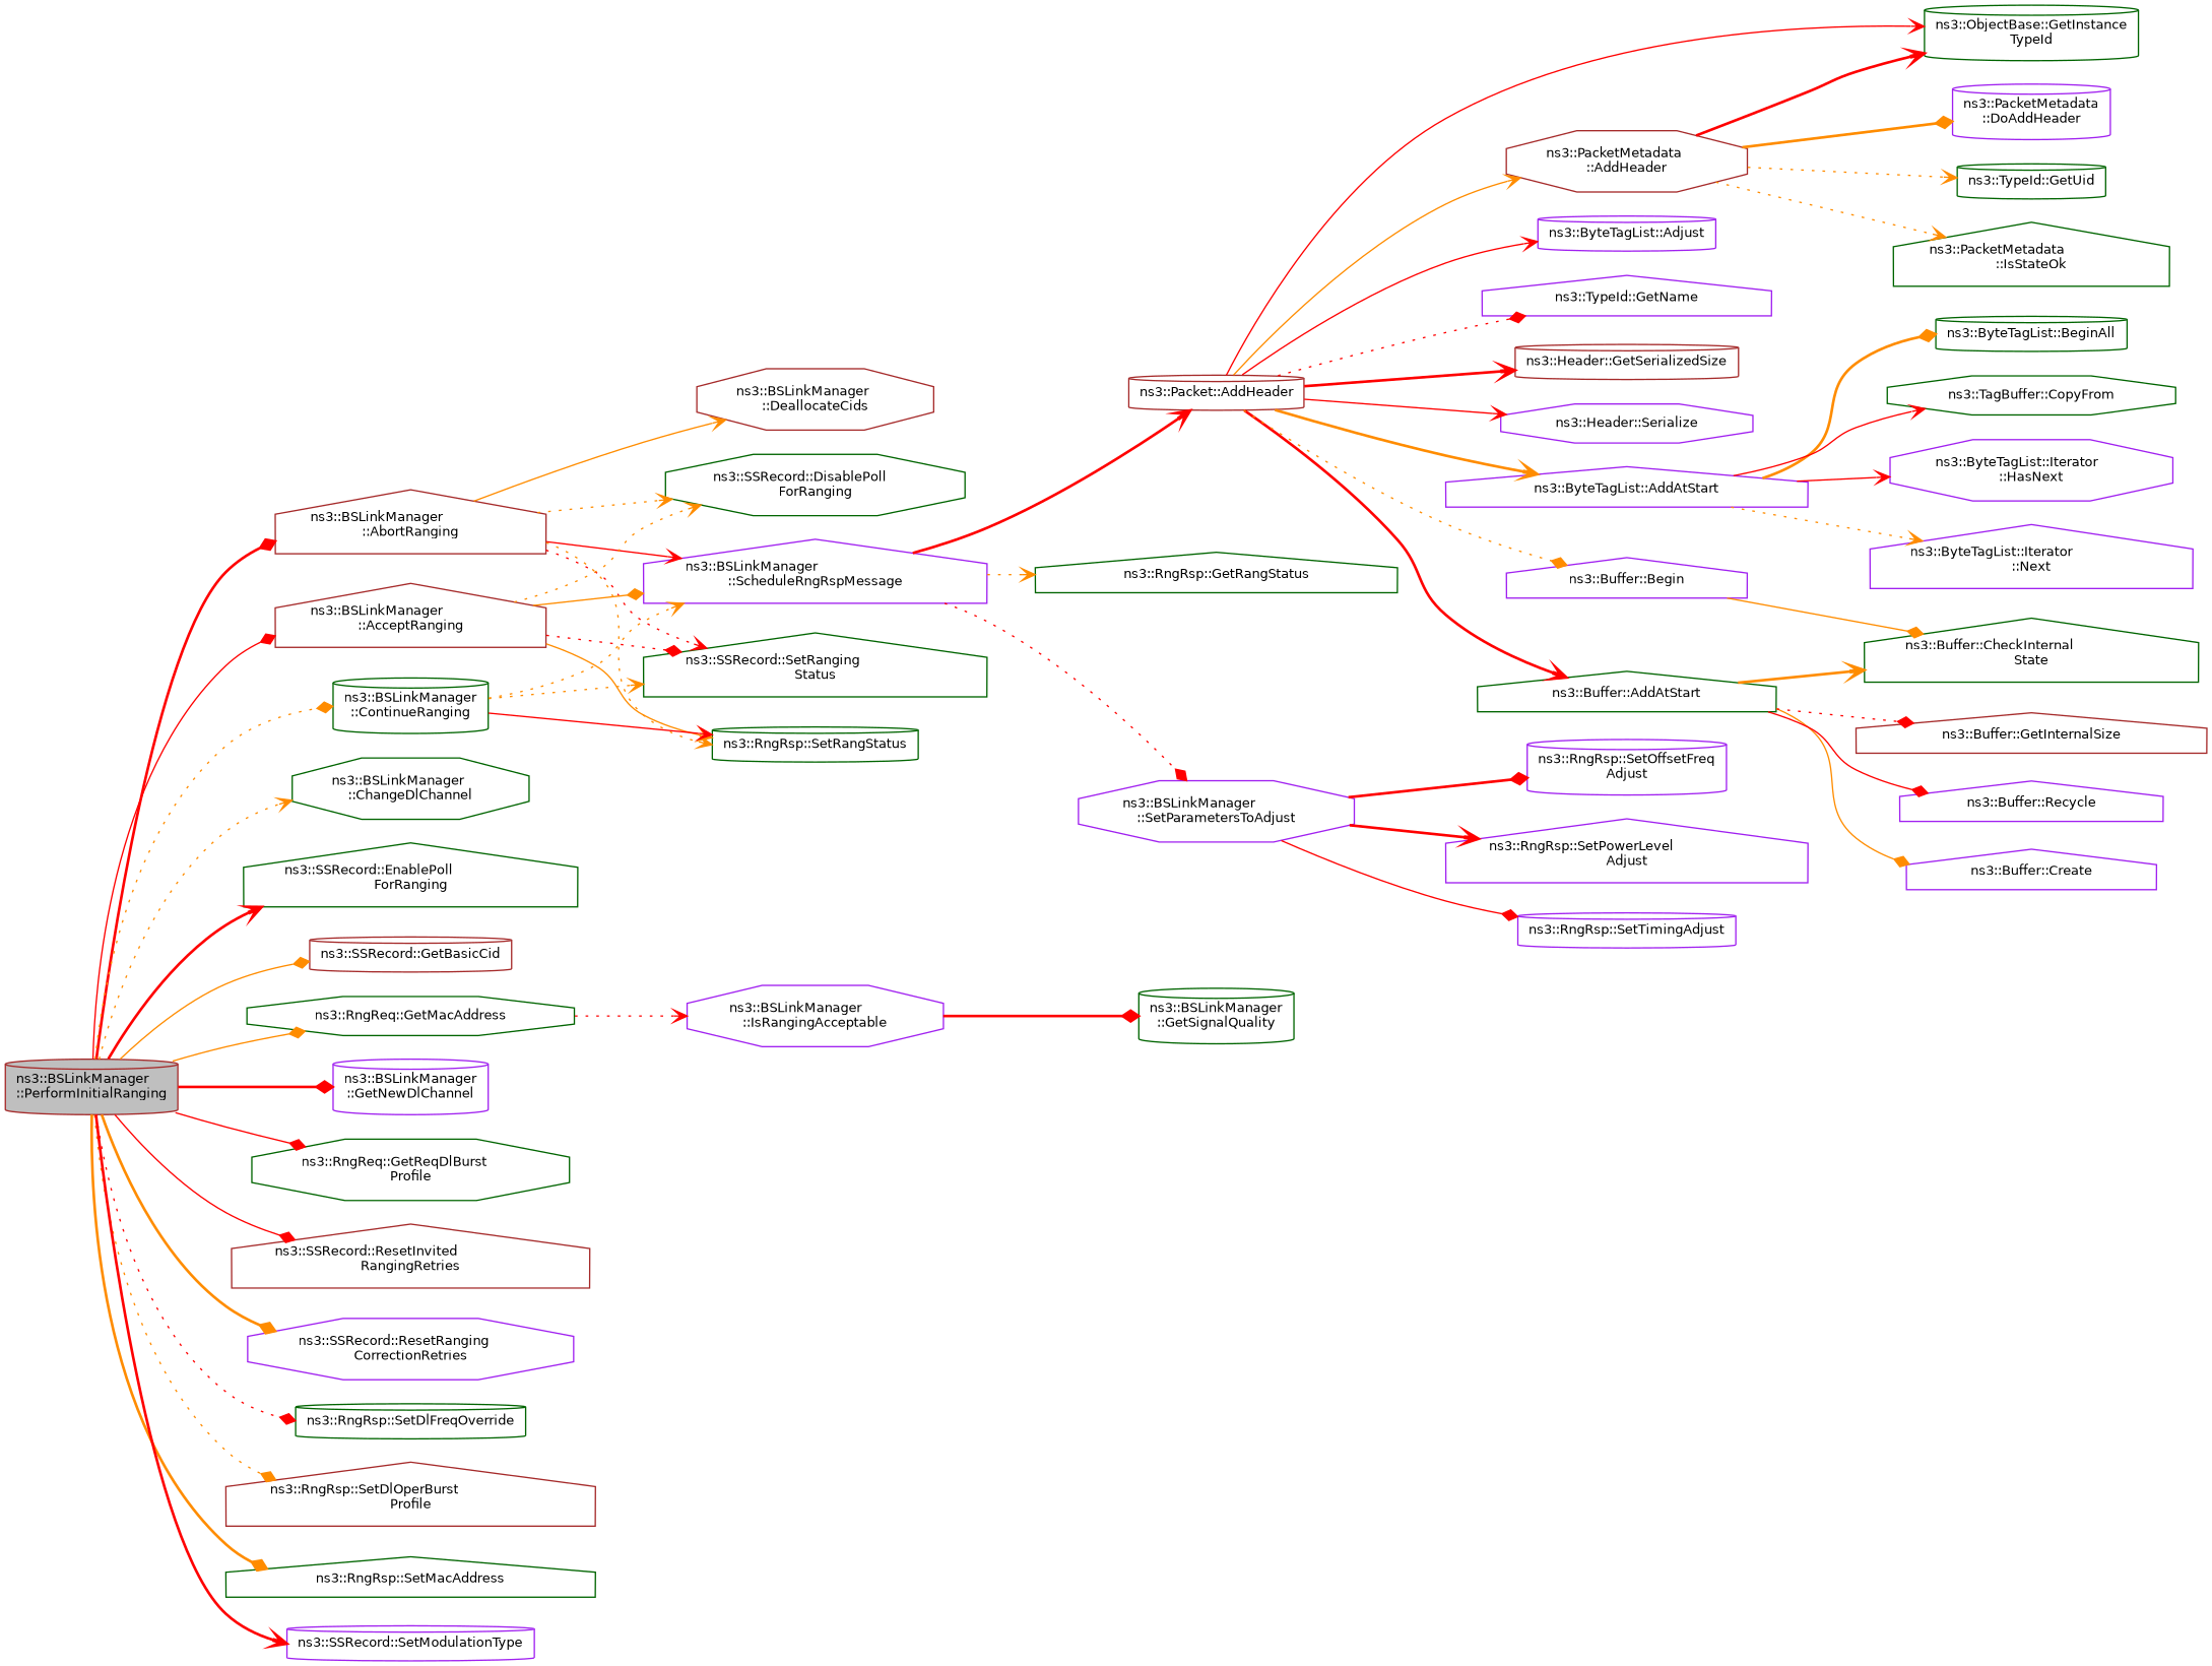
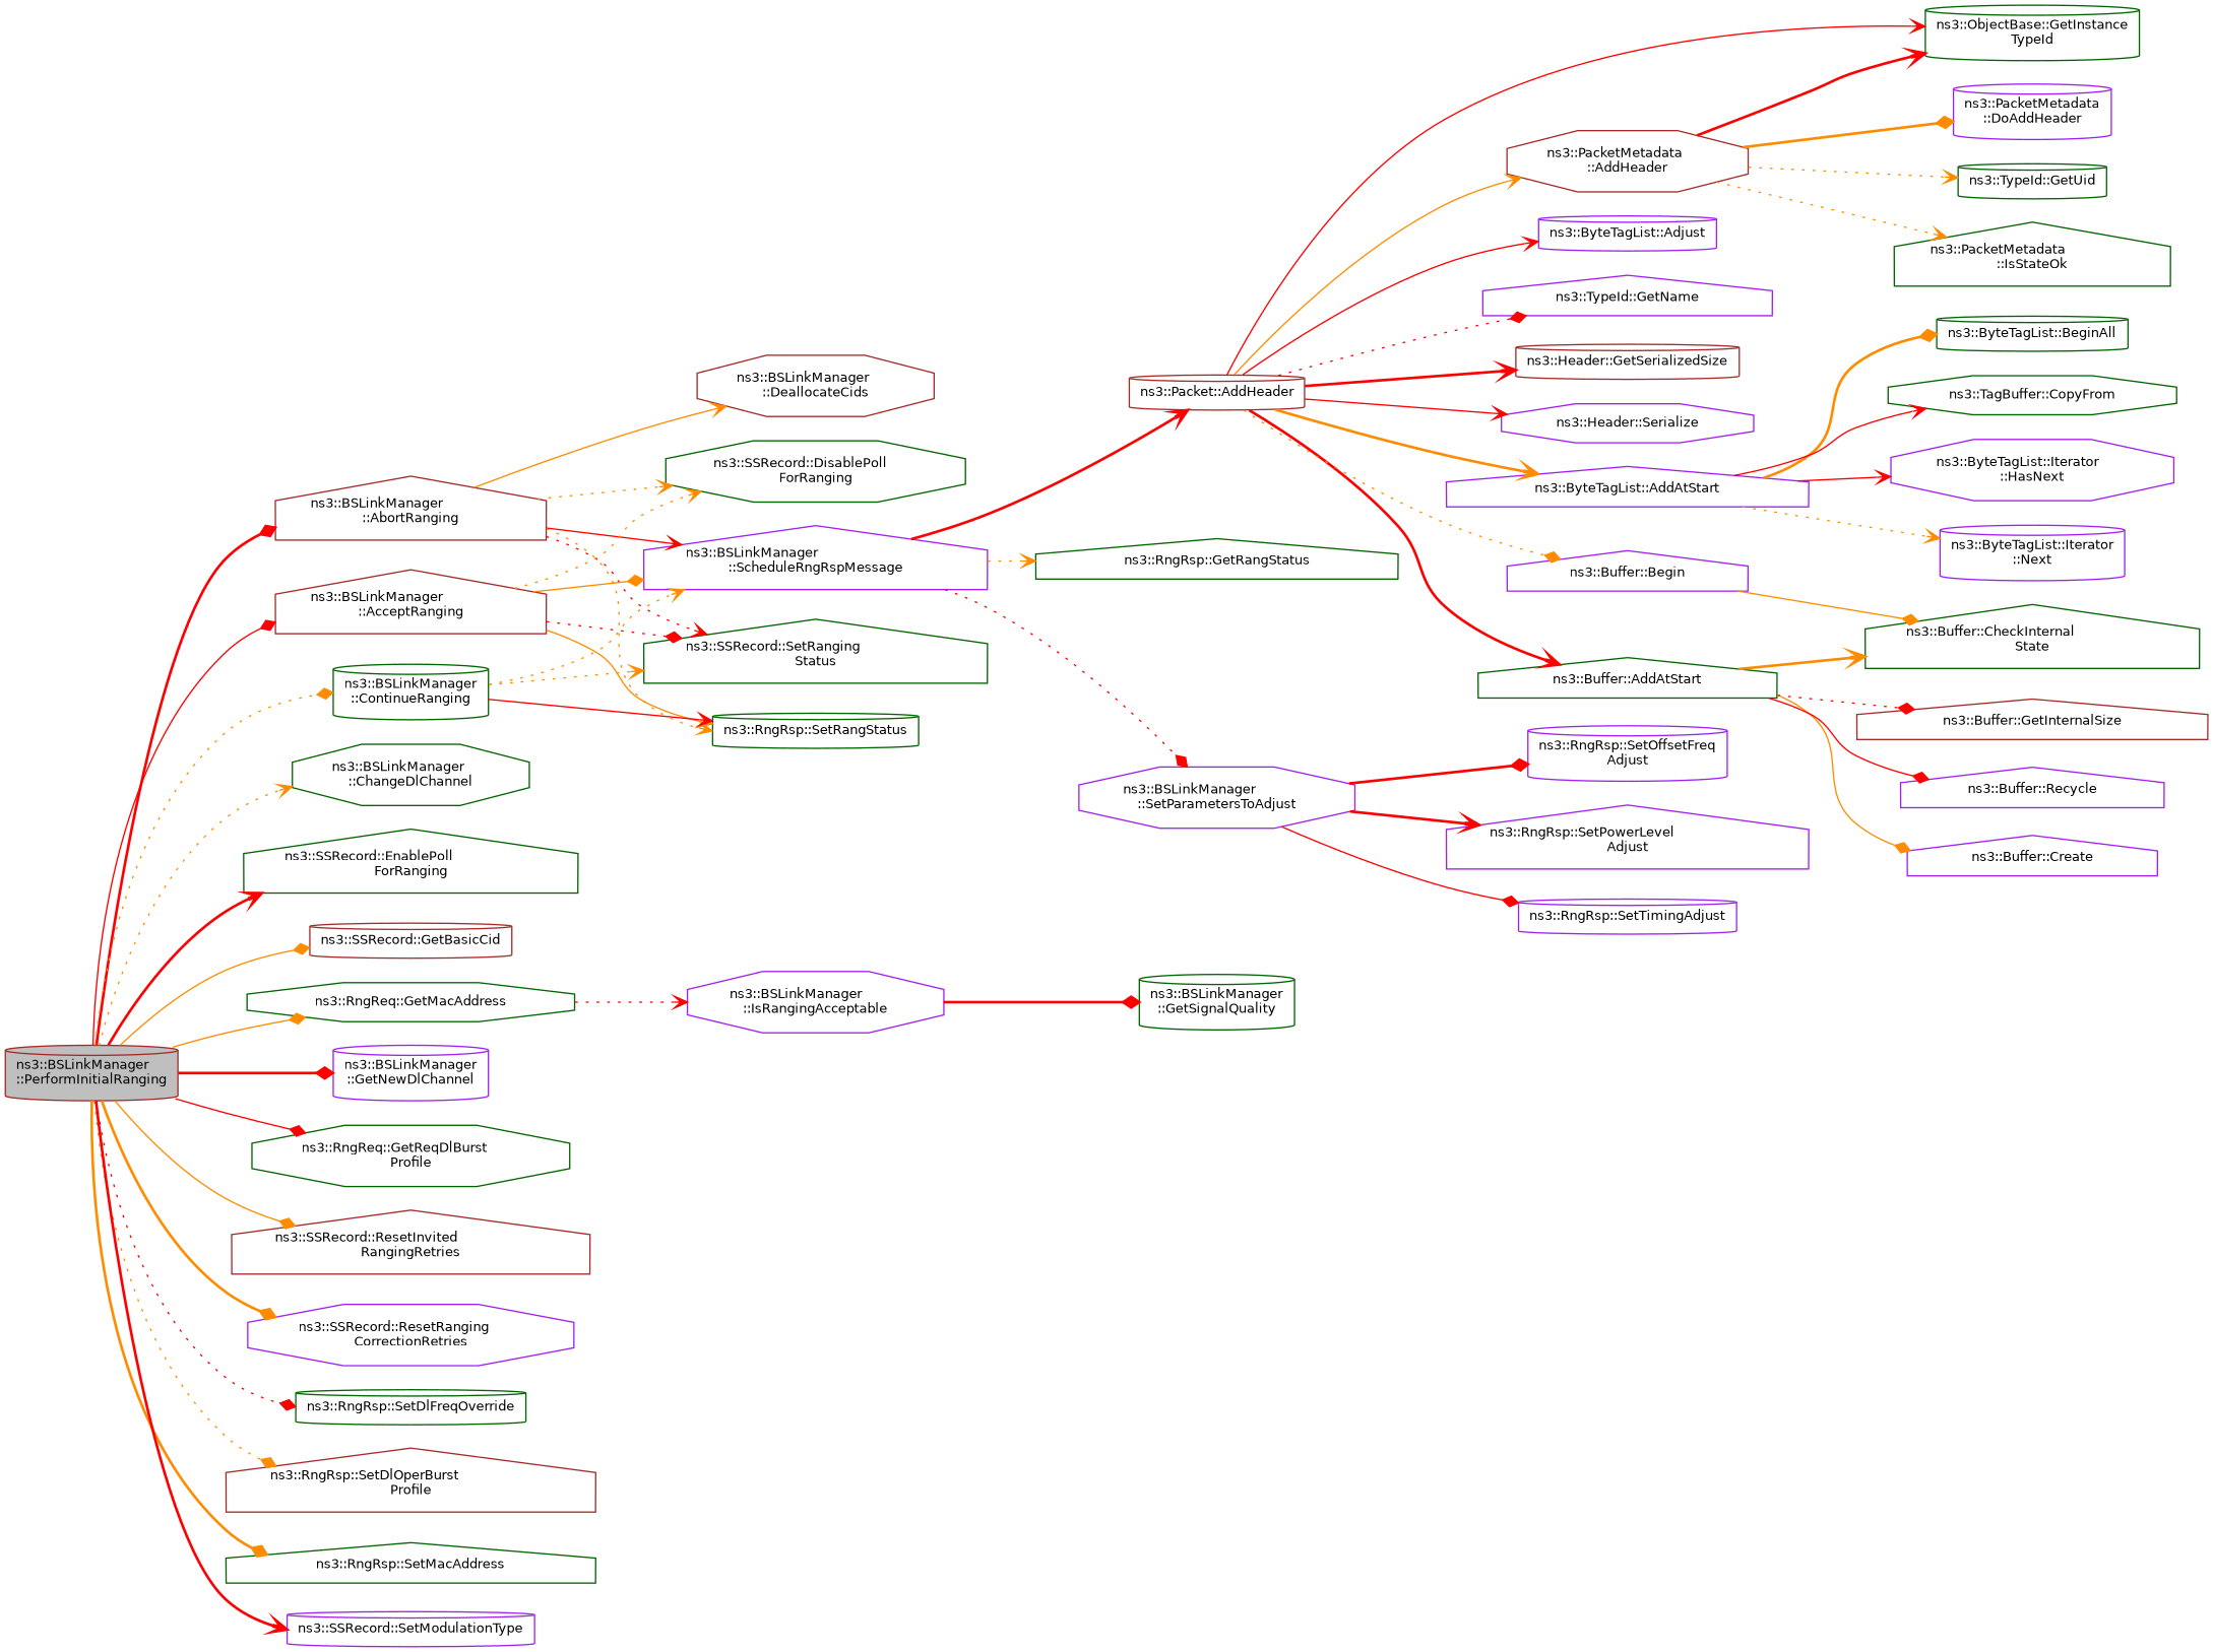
  digraph {
    rankdir=LR
    node [color=darkgreen fillcolor=white fontname=Helvetica fontsize=10 shape=house style=filled]
    edge [arrowhead=vee color=red fontname=Helvetica fontsize=10 labelfontname=Helvetica labelfontsize=10 style=solid]
    n1 [color=brown fillcolor=grey75 fontcolor=black height=0.2 label="ns3::BSLinkManager\l::PerformInitialRanging" shape=cylinder width=0.4]
    n2 [color=brown height=0.2 label="ns3::BSLinkManager\l::AbortRanging" width=0.4]
    n3 [color=brown height=0.2 label="ns3::BSLinkManager\l::AcceptRanging" width=0.4]
    n4 [height=0.2 label="ns3::BSLinkManager\l::ChangeDlChannel" shape=octagon width=0.4]
    n5 [height=0.2 label="ns3::BSLinkManager\l::ContinueRanging" shape=cylinder width=0.4]
    n6 [height=0.2 label="ns3::SSRecord::EnablePoll\lForRanging" width=0.4]
    n7 [color=brown height=0.2 label="ns3::SSRecord::GetBasicCid" shape=cylinder width=0.4]
    n8 [height=0.2 label="ns3::RngReq::GetMacAddress" shape=octagon width=0.4]
    n9 [color=purple height=0.2 label="ns3::BSLinkManager\l::GetNewDlChannel" shape=cylinder width=0.4]
    n10 [height=0.2 label="ns3::RngReq::GetReqDlBurst\lProfile" shape=octagon width=0.4]
    n11 [color=brown height=0.2 label="ns3::SSRecord::ResetInvited\lRangingRetries" width=0.4]
    n12 [color=purple height=0.2 label="ns3::SSRecord::ResetRanging\lCorrectionRetries" shape=octagon width=0.4]
    n13 [height=0.2 label="ns3::RngRsp::SetDlFreqOverride" shape=cylinder width=0.4]
    n14 [color=brown height=0.2 label="ns3::RngRsp::SetDlOperBurst\lProfile" width=0.4]
    n15 [height=0.2 label="ns3::RngRsp::SetMacAddress" width=0.4]
    n16 [color=purple height=0.2 label="ns3::SSRecord::SetModulationType" shape=cylinder width=0.4]
    n17 [color=brown height=0.2 label="ns3::BSLinkManager\l::DeallocateCids" shape=octagon width=0.4]
    n18 [height=0.2 label="ns3::SSRecord::DisablePoll\lForRanging" shape=octagon width=0.4]
    n19 [color=purple height=0.2 label="ns3::BSLinkManager\l::ScheduleRngRspMessage" width=0.4]
    n20 [height=0.2 label="ns3::SSRecord::SetRanging\lStatus" width=0.4]
    n21 [height=0.2 label="ns3::RngRsp::SetRangStatus" shape=cylinder width=0.4]
    n22 [color=purple height=0.2 label="ns3::BSLinkManager\l::IsRangingAcceptable" shape=octagon width=0.4]
    n23 [height=0.2 label="ns3::BSLinkManager\l::GetSignalQuality" shape=cylinder width=0.4]
    n24 [color=brown height=0.2 label="ns3::Packet::AddHeader" shape=cylinder width=0.4]
    n25 [height=0.2 label="ns3::RngRsp::GetRangStatus" width=0.4]
    n26 [color=purple height=0.2 label="ns3::BSLinkManager\l::SetParametersToAdjust" shape=octagon width=0.4]
    n27 [color=purple height=0.2 label="ns3::ByteTagList::AddAtStart" width=0.4]
    n28 [height=0.2 label="ns3::Buffer::AddAtStart" width=0.4]
    n29 [color=brown height=0.2 label="ns3::PacketMetadata\l::AddHeader" shape=octagon width=0.4]
    n30 [height=0.2 label="ns3::ObjectBase::GetInstance\lTypeId" shape=cylinder width=0.4]
    n31 [color=purple height=0.2 label="ns3::ByteTagList::Adjust" shape=cylinder width=0.4]
    n32 [color=purple height=0.2 label="ns3::Buffer::Begin" width=0.4]
    n33 [color=purple height=0.2 label="ns3::TypeId::GetName" width=0.4]
    n34 [color=brown height=0.2 label="ns3::Header::GetSerializedSize" shape=cylinder width=0.4]
    n35 [color=purple height=0.2 label="ns3::Header::Serialize" shape=octagon width=0.4]
    n36 [color=purple height=0.2 label="ns3::RngRsp::SetOffsetFreq\lAdjust" shape=cylinder width=0.4]
    n37 [color=purple height=0.2 label="ns3::RngRsp::SetPowerLevel\lAdjust" width=0.4]
    n38 [color=purple height=0.2 label="ns3::RngRsp::SetTimingAdjust" shape=cylinder width=0.4]
    n39 [height=0.2 label="ns3::ByteTagList::BeginAll" shape=cylinder width=0.4]
    n40 [height=0.2 label="ns3::TagBuffer::CopyFrom" shape=octagon width=0.4]
    n41 [color=purple height=0.2 label="ns3::ByteTagList::Iterator\l::HasNext" shape=octagon width=0.4]
-   n42 [color=purple height=0.2 label="ns3::ByteTagList::Iterator\l::Next" width=0.4]
+   n42 [color=purple height=0.2 label="ns3::ByteTagList::Iterator\l::Next" shape=cylinder width=0.4]
    n43 [height=0.2 label="ns3::Buffer::CheckInternal\lState" width=0.4]
    n44 [color=purple height=0.2 label="ns3::Buffer::Create" width=0.4]
    n45 [color=brown height=0.2 label="ns3::Buffer::GetInternalSize" width=0.4]
    n46 [color=purple height=0.2 label="ns3::Buffer::Recycle" width=0.4]
    n47 [color=purple height=0.2 label="ns3::PacketMetadata\l::DoAddHeader" shape=cylinder width=0.4]
    n48 [height=0.2 label="ns3::TypeId::GetUid" shape=cylinder width=0.4]
    n49 [height=0.2 label="ns3::PacketMetadata\l::IsStateOk" width=0.4]
    n1 -> n2 [arrowhead=diamond style=bold]
    n1 -> n3 [arrowhead=diamond]
    n1 -> n4 [color=darkorange style=dotted]
    n1 -> n5 [arrowhead=diamond color=darkorange style=dotted]
    n1 -> n6 [style=bold]
    n1 -> n7 [arrowhead=diamond color=darkorange]
    n1 -> n8 [arrowhead=diamond color=darkorange]
    n1 -> n9 [arrowhead=diamond style=bold]
    n1 -> n10 [arrowhead=diamond]
-   n1 -> n11 [arrowhead=diamond]
+   n1 -> n11 [arrowhead=diamond color=darkorange]
    n1 -> n12 [arrowhead=diamond color=darkorange style=bold]
    n1 -> n13 [arrowhead=diamond style=dotted]
    n1 -> n14 [arrowhead=diamond color=darkorange style=dotted]
    n1 -> n15 [arrowhead=diamond color=darkorange style=bold]
    n1 -> n16 [style=bold]
    n2 -> n17 [color=darkorange]
    n2 -> n18 [color=darkorange style=dotted]
    n2 -> n19
    n2 -> n20 [style=dotted]
    n2 -> n21 [color=darkorange style=dotted]
    n3 -> n18 [color=darkorange style=dotted]
    n3 -> n19 [arrowhead=diamond color=darkorange]
    n3 -> n20 [arrowhead=diamond style=dotted]
    n3 -> n21 [color=darkorange]
    n5 -> n19 [color=darkorange style=dotted]
    n5 -> n20 [color=darkorange style=dotted]
    n5 -> n21
    n8 -> n22 [style=dotted]
    n19 -> n24 [style=bold]
    n19 -> n25 [color=darkorange style=dotted]
    n19 -> n26 [arrowhead=diamond style=dotted]
    n22 -> n23 [arrowhead=diamond style=bold]
    n24 -> n27 [color=darkorange style=bold]
    n24 -> n28 [style=bold]
    n24 -> n29 [color=darkorange]
    n24 -> n30
    n24 -> n31
    n24 -> n32 [arrowhead=diamond color=darkorange style=dotted]
    n24 -> n33 [arrowhead=diamond style=dotted]
    n24 -> n34 [style=bold]
    n24 -> n35
    n26 -> n36 [arrowhead=diamond style=bold]
    n26 -> n37 [style=bold]
    n26 -> n38 [arrowhead=diamond]
    n27 -> n39 [arrowhead=diamond color=darkorange style=bold]
    n27 -> n40
    n27 -> n41
    n27 -> n42 [color=darkorange style=dotted]
    n28 -> n43 [color=darkorange style=bold]
    n28 -> n44 [arrowhead=diamond color=darkorange]
    n28 -> n45 [arrowhead=diamond style=dotted]
    n28 -> n46 [arrowhead=diamond]
    n29 -> n30 [style=bold]
    n29 -> n47 [arrowhead=diamond color=darkorange style=bold]
    n29 -> n48 [color=darkorange style=dotted]
    n29 -> n49 [color=darkorange style=dotted]
    n32 -> n43 [arrowhead=diamond color=darkorange]
  }
